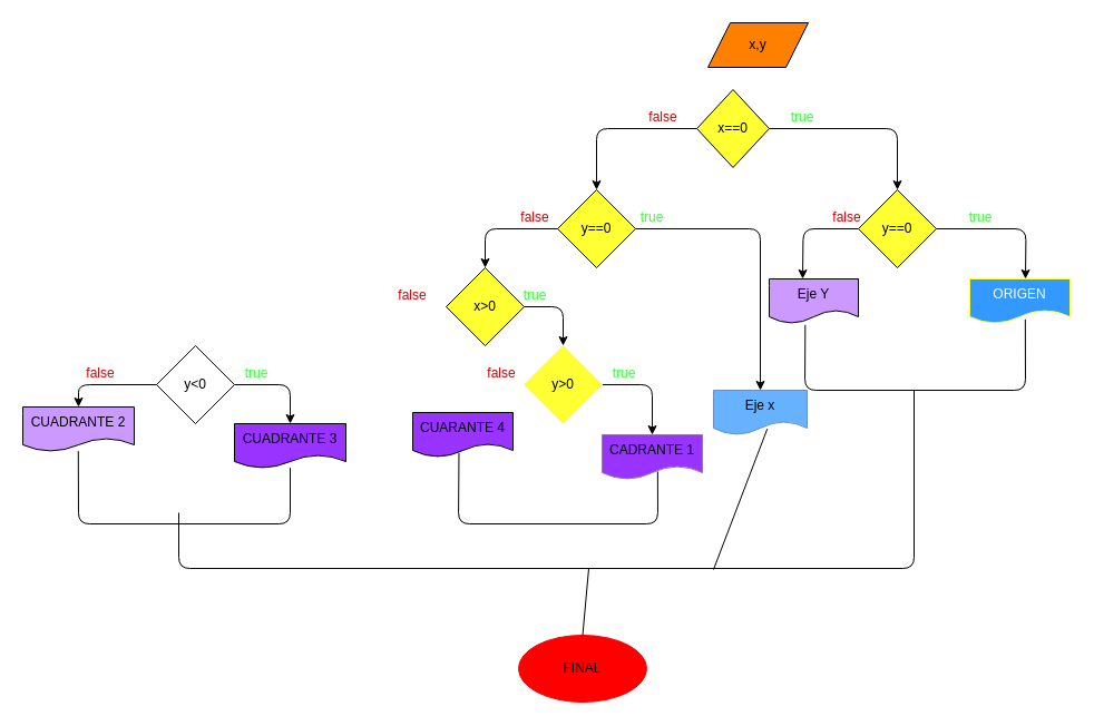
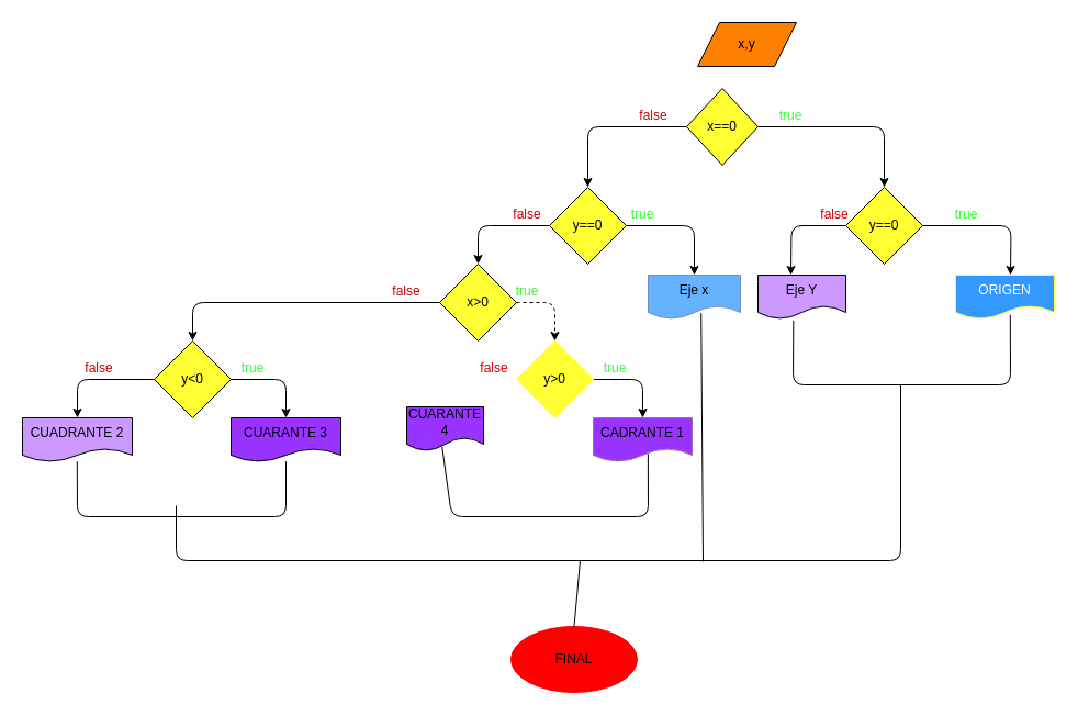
  <mxCell id="0" />
  <mxCell id="1" parent="0" />
  <mxCell id="2" value="&lt;font color=&quot;#000000&quot;&gt;x,y&lt;/font&gt;" style="shape=parallelogram;perimeter=parallelogramPerimeter;whiteSpace=wrap;html=1;fixedSize=1;fillColor=#FF8000;" parent="1" vertex="1"><mxGeometry x="635" y="20" width="90" height="40" as="geometry" /></mxCell>
  <mxCell id="3" style="edgeStyle=orthogonalEdgeStyle;html=1;exitX=1;exitY=0.5;exitDx=0;exitDy=0;entryX=0.5;entryY=0;entryDx=0;entryDy=0;" edge="1" parent="1" source="5" target="8"><mxGeometry relative="1" as="geometry" /></mxCell>
  <mxCell id="4" style="edgeStyle=orthogonalEdgeStyle;html=1;exitX=0;exitY=0.5;exitDx=0;exitDy=0;fontColor=#000000;" edge="1" parent="1" source="5" target="11"><mxGeometry relative="1" as="geometry" /></mxCell>
  <mxCell id="5" value="&lt;font color=&quot;#000000&quot;&gt;x==0&lt;/font&gt;" style="rhombus;whiteSpace=wrap;html=1;fillColor=#FFFF33;" parent="1" vertex="1"><mxGeometry x="625" y="80" width="65" height="70" as="geometry" /></mxCell>
  <mxCell id="6" style="edgeStyle=orthogonalEdgeStyle;html=1;exitX=0;exitY=0.5;exitDx=0;exitDy=0;" edge="1" parent="1" source="8"><mxGeometry relative="1" as="geometry"><mxPoint x="720" y="250" as="targetPoint" /></mxGeometry></mxCell>
  <mxCell id="7" style="edgeStyle=orthogonalEdgeStyle;html=1;exitX=1;exitY=0.5;exitDx=0;exitDy=0;entryX=0.5;entryY=0;entryDx=0;entryDy=0;" edge="1" parent="1" source="8"><mxGeometry relative="1" as="geometry"><mxPoint x="920" y="250" as="targetPoint" /></mxGeometry></mxCell>
  <mxCell id="8" value="&lt;font color=&quot;#000000&quot;&gt;y==0&lt;/font&gt;" style="rhombus;whiteSpace=wrap;html=1;fillColor=#FFFF33;" parent="1" vertex="1"><mxGeometry x="770" y="170" width="70" height="70" as="geometry" /></mxCell>
  <mxCell id="9" style="edgeStyle=orthogonalEdgeStyle;html=1;exitX=1;exitY=0.5;exitDx=0;exitDy=0;entryX=0.5;entryY=0;entryDx=0;entryDy=0;" edge="1" parent="1" source="11" target="13"><mxGeometry relative="1" as="geometry" /></mxCell>
  <mxCell id="10" style="edgeStyle=orthogonalEdgeStyle;html=1;exitX=0;exitY=0.5;exitDx=0;exitDy=0;entryX=0.5;entryY=0;entryDx=0;entryDy=0;" edge="1" parent="1" source="11" target="16"><mxGeometry relative="1" as="geometry" /></mxCell>
  <mxCell id="11" value="&lt;font color=&quot;#000000&quot;&gt;y==0&lt;/font&gt;" style="rhombus;whiteSpace=wrap;html=1;fillColor=#FFFF33;" parent="1" vertex="1"><mxGeometry x="500" y="170" width="70" height="70" as="geometry" /></mxCell>
  <mxCell id="12" value="Eje Y" style="shape=document;whiteSpace=wrap;html=1;boundedLbl=1;fillColor=#CC99FF;" parent="1" vertex="1"><mxGeometry x="690" y="250" width="80" height="40" as="geometry" /></mxCell>
- <mxCell id="13" value="Eje x" style="shape=document;whiteSpace=wrap;html=1;boundedLbl=1;fillColor=#66B2FF;strokeColor=#6c8ebf;" parent="1" vertex="1"><mxGeometry x="640" y="350" width="84" height="40" as="geometry" /></mxCell>
- <mxCell id="14" style="edgeStyle=orthogonalEdgeStyle;html=1;exitX=1;exitY=0.5;exitDx=0;exitDy=0;entryX=0.5;entryY=0;entryDx=0;entryDy=0;" edge="1" parent="1" source="16" target="18"><mxGeometry relative="1" as="geometry" /></mxCell>
+ <mxCell id="13" value="Eje x" style="shape=document;whiteSpace=wrap;html=1;boundedLbl=1;fillColor=#66B2FF;strokeColor=#6c8ebf;" parent="1" vertex="1"><mxGeometry x="590" y="250" width="84" height="40" as="geometry" /></mxCell>
+ <mxCell id="14" style="edgeStyle=orthogonalEdgeStyle;html=1;exitX=1;exitY=0.5;exitDx=0;exitDy=0;entryX=0.5;entryY=0;entryDx=0;entryDy=0;dashed=1;" edge="1" parent="1" source="16" target="18"><mxGeometry relative="1" as="geometry" /></mxCell>
+ <mxCell id="15" style="edgeStyle=orthogonalEdgeStyle;html=1;exitX=0;exitY=0.5;exitDx=0;exitDy=0;entryX=0.5;entryY=0;entryDx=0;entryDy=0;fontColor=#CC0000;" edge="1" parent="1" source="16" target="25"><mxGeometry relative="1" as="geometry" /></mxCell>
  <mxCell id="16" value="&lt;font color=&quot;#000000&quot;&gt;x&amp;gt;0&lt;/font&gt;" style="rhombus;whiteSpace=wrap;html=1;fillColor=#FFFF33;" parent="1" vertex="1"><mxGeometry x="400" y="240" width="70" height="70" as="geometry" /></mxCell>
  <mxCell id="17" style="edgeStyle=orthogonalEdgeStyle;html=1;exitX=1;exitY=0.5;exitDx=0;exitDy=0;entryX=0.5;entryY=0;entryDx=0;entryDy=0;" edge="1" parent="1" source="18" target="19"><mxGeometry relative="1" as="geometry" /></mxCell>
  <mxCell id="18" value="&lt;font color=&quot;#000000&quot;&gt;y&amp;gt;0&lt;/font&gt;" style="rhombus;whiteSpace=wrap;html=1;fillColor=#FFFF33;strokeColor=#FFFF33;" parent="1" vertex="1"><mxGeometry x="470" y="310" width="70" height="70" as="geometry" /></mxCell>
- <mxCell id="19" value="CADRANTE 1" style="shape=document;whiteSpace=wrap;html=1;boundedLbl=1;fillColor=#9933FF;strokeColor=#9673a6;" parent="1" vertex="1"><mxGeometry x="540" y="390" width="90" height="40" as="geometry" /></mxCell>
- <mxCell id="20" value="CUARANTE 4" style="shape=document;whiteSpace=wrap;html=1;boundedLbl=1;fillColor=#9933FF;" parent="1" vertex="1"><mxGeometry x="370" y="370" width="90" height="40" as="geometry" /></mxCell>
- <mxCell id="21" value="CUADRANTE 3" style="shape=document;whiteSpace=wrap;html=1;boundedLbl=1;fillColor=#9933FF;" vertex="1" parent="1"><mxGeometry x="210" y="380" width="100" height="40" as="geometry" /></mxCell>
- <mxCell id="22" value="CUADRANTE 2" style="shape=document;whiteSpace=wrap;html=1;boundedLbl=1;fillColor=#CC99FF;" vertex="1" parent="1"><mxGeometry x="20" y="365" width="100" height="40" as="geometry" /></mxCell>
+ <mxCell id="19" value="CADRANTE 1" style="shape=document;whiteSpace=wrap;html=1;boundedLbl=1;fillColor=#9933FF;strokeColor=#9673a6;" parent="1" vertex="1"><mxGeometry x="540" y="380" width="90" height="40" as="geometry" /></mxCell>
+ <mxCell id="20" value="CUARANTE 4" style="shape=document;whiteSpace=wrap;html=1;boundedLbl=1;fillColor=#9933FF;" parent="1" vertex="1"><mxGeometry x="370" y="370" width="70" height="40" as="geometry" /></mxCell>
+ <mxCell id="21" value="CUARANTE 3" style="shape=document;whiteSpace=wrap;html=1;boundedLbl=1;fillColor=#9933FF;" vertex="1" parent="1"><mxGeometry x="210" y="380" width="100" height="40" as="geometry" /></mxCell>
+ <mxCell id="22" value="CUADRANTE 2" style="shape=document;whiteSpace=wrap;html=1;boundedLbl=1;fillColor=#CC99FF;" vertex="1" parent="1"><mxGeometry x="20" y="380" width="100" height="40" as="geometry" /></mxCell>
  <mxCell id="23" style="edgeStyle=orthogonalEdgeStyle;html=1;exitX=1;exitY=0.5;exitDx=0;exitDy=0;" edge="1" parent="1" source="25" target="21"><mxGeometry relative="1" as="geometry" /></mxCell>
  <mxCell id="24" style="edgeStyle=orthogonalEdgeStyle;html=1;exitX=0;exitY=0.5;exitDx=0;exitDy=0;fontColor=#CC0000;entryX=0.5;entryY=0;entryDx=0;entryDy=0;" edge="1" parent="1" source="25" target="22"><mxGeometry relative="1" as="geometry"><mxPoint x="110" y="340" as="targetPoint" /></mxGeometry></mxCell>
- <mxCell id="25" value="&lt;font color=&quot;#000000&quot;&gt;y&amp;lt;0&lt;/font&gt;" style="rhombus;whiteSpace=wrap;html=1;fillColor=#ffffff;" vertex="1" parent="1"><mxGeometry x="140" y="310" width="70" height="70" as="geometry" /></mxCell>
+ <mxCell id="25" value="&lt;font color=&quot;#000000&quot;&gt;y&amp;lt;0&lt;/font&gt;" style="rhombus;whiteSpace=wrap;html=1;fillColor=#FFFF33;" vertex="1" parent="1"><mxGeometry x="140" y="310" width="70" height="70" as="geometry" /></mxCell>
  <mxCell id="26" value="&lt;font color=&quot;#000000&quot;&gt;FINAL&lt;/font&gt;" style="ellipse;whiteSpace=wrap;html=1;fillColor=#FF0000;strokeColor=#FF0000;" vertex="1" parent="1"><mxGeometry x="465" y="570" width="115" height="60" as="geometry" /></mxCell>
  <mxCell id="27" value="" style="endArrow=none;html=1;exitX=0.498;exitY=0.992;exitDx=0;exitDy=0;exitPerimeter=0;entryX=0.5;entryY=0.992;entryDx=0;entryDy=0;entryPerimeter=0;" edge="1" parent="1" source="22" target="21"><mxGeometry width="50" height="50" relative="1" as="geometry"><mxPoint x="140" y="540" as="sourcePoint" /><mxPoint x="260" y="470" as="targetPoint" /><Array as="points"><mxPoint x="70" y="470" /><mxPoint x="260" y="470" /></Array></mxGeometry></mxCell>
  <mxCell id="28" value="" style="endArrow=none;html=1;exitX=0.461;exitY=0.909;exitDx=0;exitDy=0;exitPerimeter=0;entryX=0.554;entryY=0.825;entryDx=0;entryDy=0;entryPerimeter=0;" edge="1" parent="1" source="20" target="19"><mxGeometry width="50" height="50" relative="1" as="geometry"><mxPoint x="410" y="450" as="sourcePoint" /><mxPoint x="460" y="400" as="targetPoint" /><Array as="points"><mxPoint x="411" y="470" /><mxPoint x="590" y="470" /></Array></mxGeometry></mxCell>
  <mxCell id="29" value="" style="endArrow=none;html=1;exitX=0.404;exitY=1.034;exitDx=0;exitDy=0;exitPerimeter=0;entryX=0.498;entryY=0.909;entryDx=0;entryDy=0;entryPerimeter=0;" edge="1" parent="1" source="12"><mxGeometry width="50" height="50" relative="1" as="geometry"><mxPoint x="770" y="410" as="sourcePoint" /><mxPoint x="919.84" y="286.36" as="targetPoint" /><Array as="points"><mxPoint x="722" y="350" /><mxPoint x="920" y="350" /></Array></mxGeometry></mxCell>
  <mxCell id="30" value="" style="endArrow=none;html=1;" edge="1" parent="1"><mxGeometry width="50" height="50" relative="1" as="geometry"><mxPoint x="160" y="460" as="sourcePoint" /><mxPoint x="820" y="350" as="targetPoint" /><Array as="points"><mxPoint x="160" y="510" /><mxPoint x="820" y="510" /></Array></mxGeometry></mxCell>
  <mxCell id="31" value="" style="endArrow=none;html=1;entryX=0.574;entryY=0.867;entryDx=0;entryDy=0;entryPerimeter=0;" edge="1" parent="1" target="13"><mxGeometry width="50" height="50" relative="1" as="geometry"><mxPoint x="640" y="511" as="sourcePoint" /><mxPoint x="710" y="236.667" as="targetPoint" /></mxGeometry></mxCell>
  <mxCell id="32" value="" style="endArrow=none;html=1;exitX=0.5;exitY=0;exitDx=0;exitDy=0;" edge="1" parent="1" source="26"><mxGeometry width="50" height="50" relative="1" as="geometry"><mxPoint x="530" y="450" as="sourcePoint" /><mxPoint x="528" y="510" as="targetPoint" /></mxGeometry></mxCell>
  <mxCell id="33" value="&lt;font color=&quot;#ffffff&quot;&gt;ORIGEN&lt;/font&gt;" style="shape=document;whiteSpace=wrap;html=1;boundedLbl=1;strokeColor=#FFFF33;fontColor=#000000;fillColor=#3399FF;" vertex="1" parent="1"><mxGeometry x="870" y="250" width="90" height="40" as="geometry" /></mxCell>
  <mxCell id="34" value="&lt;font color=&quot;#33ff33&quot;&gt;true&lt;/font&gt;" style="text;html=1;strokeColor=none;fillColor=none;align=center;verticalAlign=middle;whiteSpace=wrap;rounded=0;fontColor=#000000;" vertex="1" parent="1"><mxGeometry x="200" y="320" width="60" height="30" as="geometry" /></mxCell>
  <mxCell id="35" value="false" style="text;html=1;strokeColor=none;fillColor=none;align=center;verticalAlign=middle;whiteSpace=wrap;rounded=0;fontColor=#CC0000;" vertex="1" parent="1"><mxGeometry x="60" y="320" width="60" height="30" as="geometry" /></mxCell>
  <mxCell id="36" value="false" style="text;html=1;strokeColor=none;fillColor=none;align=center;verticalAlign=middle;whiteSpace=wrap;rounded=0;fontColor=#CC0000;" vertex="1" parent="1"><mxGeometry x="730" y="180" width="60" height="30" as="geometry" /></mxCell>
  <mxCell id="37" value="false" style="text;html=1;strokeColor=none;fillColor=none;align=center;verticalAlign=middle;whiteSpace=wrap;rounded=0;fontColor=#CC0000;" vertex="1" parent="1"><mxGeometry x="565" y="90" width="60" height="30" as="geometry" /></mxCell>
  <mxCell id="38" value="false" style="text;html=1;strokeColor=none;fillColor=none;align=center;verticalAlign=middle;whiteSpace=wrap;rounded=0;fontColor=#CC0000;" vertex="1" parent="1"><mxGeometry x="450" y="180" width="60" height="30" as="geometry" /></mxCell>
  <mxCell id="39" value="false" style="text;html=1;strokeColor=none;fillColor=none;align=center;verticalAlign=middle;whiteSpace=wrap;rounded=0;fontColor=#CC0000;" vertex="1" parent="1"><mxGeometry y="320" width="60" height="30" as="geometry" x="420" /></mxCell>
  <mxCell id="40" value="false" style="text;html=1;strokeColor=none;fillColor=none;align=center;verticalAlign=middle;whiteSpace=wrap;rounded=0;fontColor=#CC0000;" vertex="1" parent="1"><mxGeometry x="340" y="250" width="60" height="30" as="geometry" /></mxCell>
  <mxCell id="41" value="&lt;font color=&quot;#33ff33&quot;&gt;true&lt;/font&gt;" style="text;html=1;strokeColor=none;fillColor=none;align=center;verticalAlign=middle;whiteSpace=wrap;rounded=0;fontColor=#000000;" vertex="1" parent="1"><mxGeometry x="690" y="90" width="60" height="30" as="geometry" /></mxCell>
  <mxCell id="42" value="&lt;font color=&quot;#33ff33&quot;&gt;true&lt;/font&gt;" style="text;html=1;strokeColor=none;fillColor=none;align=center;verticalAlign=middle;whiteSpace=wrap;rounded=0;fontColor=#000000;" vertex="1" parent="1"><mxGeometry x="850" y="180" width="60" height="30" as="geometry" /></mxCell>
  <mxCell id="43" value="&lt;font color=&quot;#33ff33&quot;&gt;true&lt;/font&gt;" style="text;html=1;strokeColor=none;fillColor=none;align=center;verticalAlign=middle;whiteSpace=wrap;rounded=0;fontColor=#000000;" vertex="1" parent="1"><mxGeometry x="555" y="180" width="60" height="30" as="geometry" /></mxCell>
  <mxCell id="44" value="&lt;font color=&quot;#33ff33&quot;&gt;true&lt;/font&gt;" style="text;html=1;strokeColor=none;fillColor=none;align=center;verticalAlign=middle;whiteSpace=wrap;rounded=0;fontColor=#000000;" vertex="1" parent="1"><mxGeometry x="450" y="250" width="60" height="30" as="geometry" /></mxCell>
  <mxCell id="45" value="&lt;font color=&quot;#33ff33&quot;&gt;true&lt;/font&gt;" style="text;html=1;strokeColor=none;fillColor=none;align=center;verticalAlign=middle;whiteSpace=wrap;rounded=0;fontColor=#000000;" vertex="1" parent="1"><mxGeometry x="530" y="320" width="60" height="30" as="geometry" /></mxCell>
